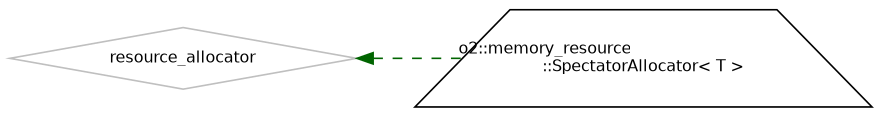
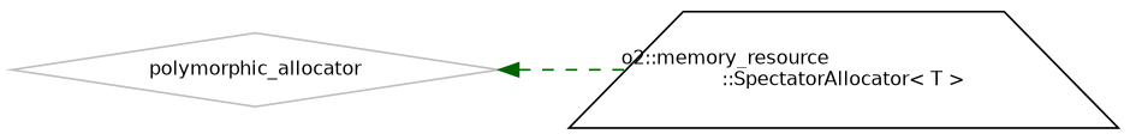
  digraph {
    rankdir=LR
    node [fontname=Helvetica fontsize=10]
-   n1 [color=grey75 height=0.2 label=resource_allocator shape=diamond width=0.4]
+   n1 [color=grey75 height=0.2 label=polymorphic_allocator shape=diamond width=0.4]
    n2 [color=black height=0.2 label="o2::memory_resource\l::SpectatorAllocator\< T \>" shape=trapezium width=0.4]
    n1 -> n2 [color=darkgreen dir=back fontname=Helvetica fontsize=10 labelfontname=Helvetica labelfontsize=10 style=dashed]
  }
